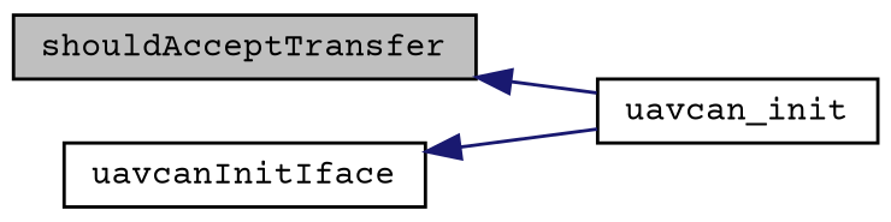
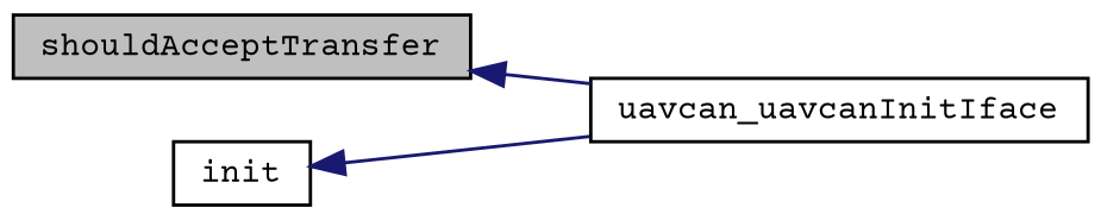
  digraph {
    fontname="Courier Prime"
    rankdir=LR
    node [color=black fillcolor=white fontname="Courier Prime" fontsize=10 shape=record style=filled]
    edge [color=midnightblue dir=back fontname="Courier Prime" fontsize=10 labelfontname=FreeSans labelfontsize=10 style=solid]
    n1 [fillcolor=grey75 fontcolor=black height=0.2 label=shouldAcceptTransfer width=0.4]
-   n2 [height=0.2 label=uavcan_init width=0.4]
-   n3 [height=0.2 label=uavcanInitIface width=0.4]
+   n2 [height=0.2 label=uavcan_uavcanInitIface width=0.4]
+   n3 [height=0.2 label=init width=0.4]
    n1 -> n2
    n3 -> n2
  }
